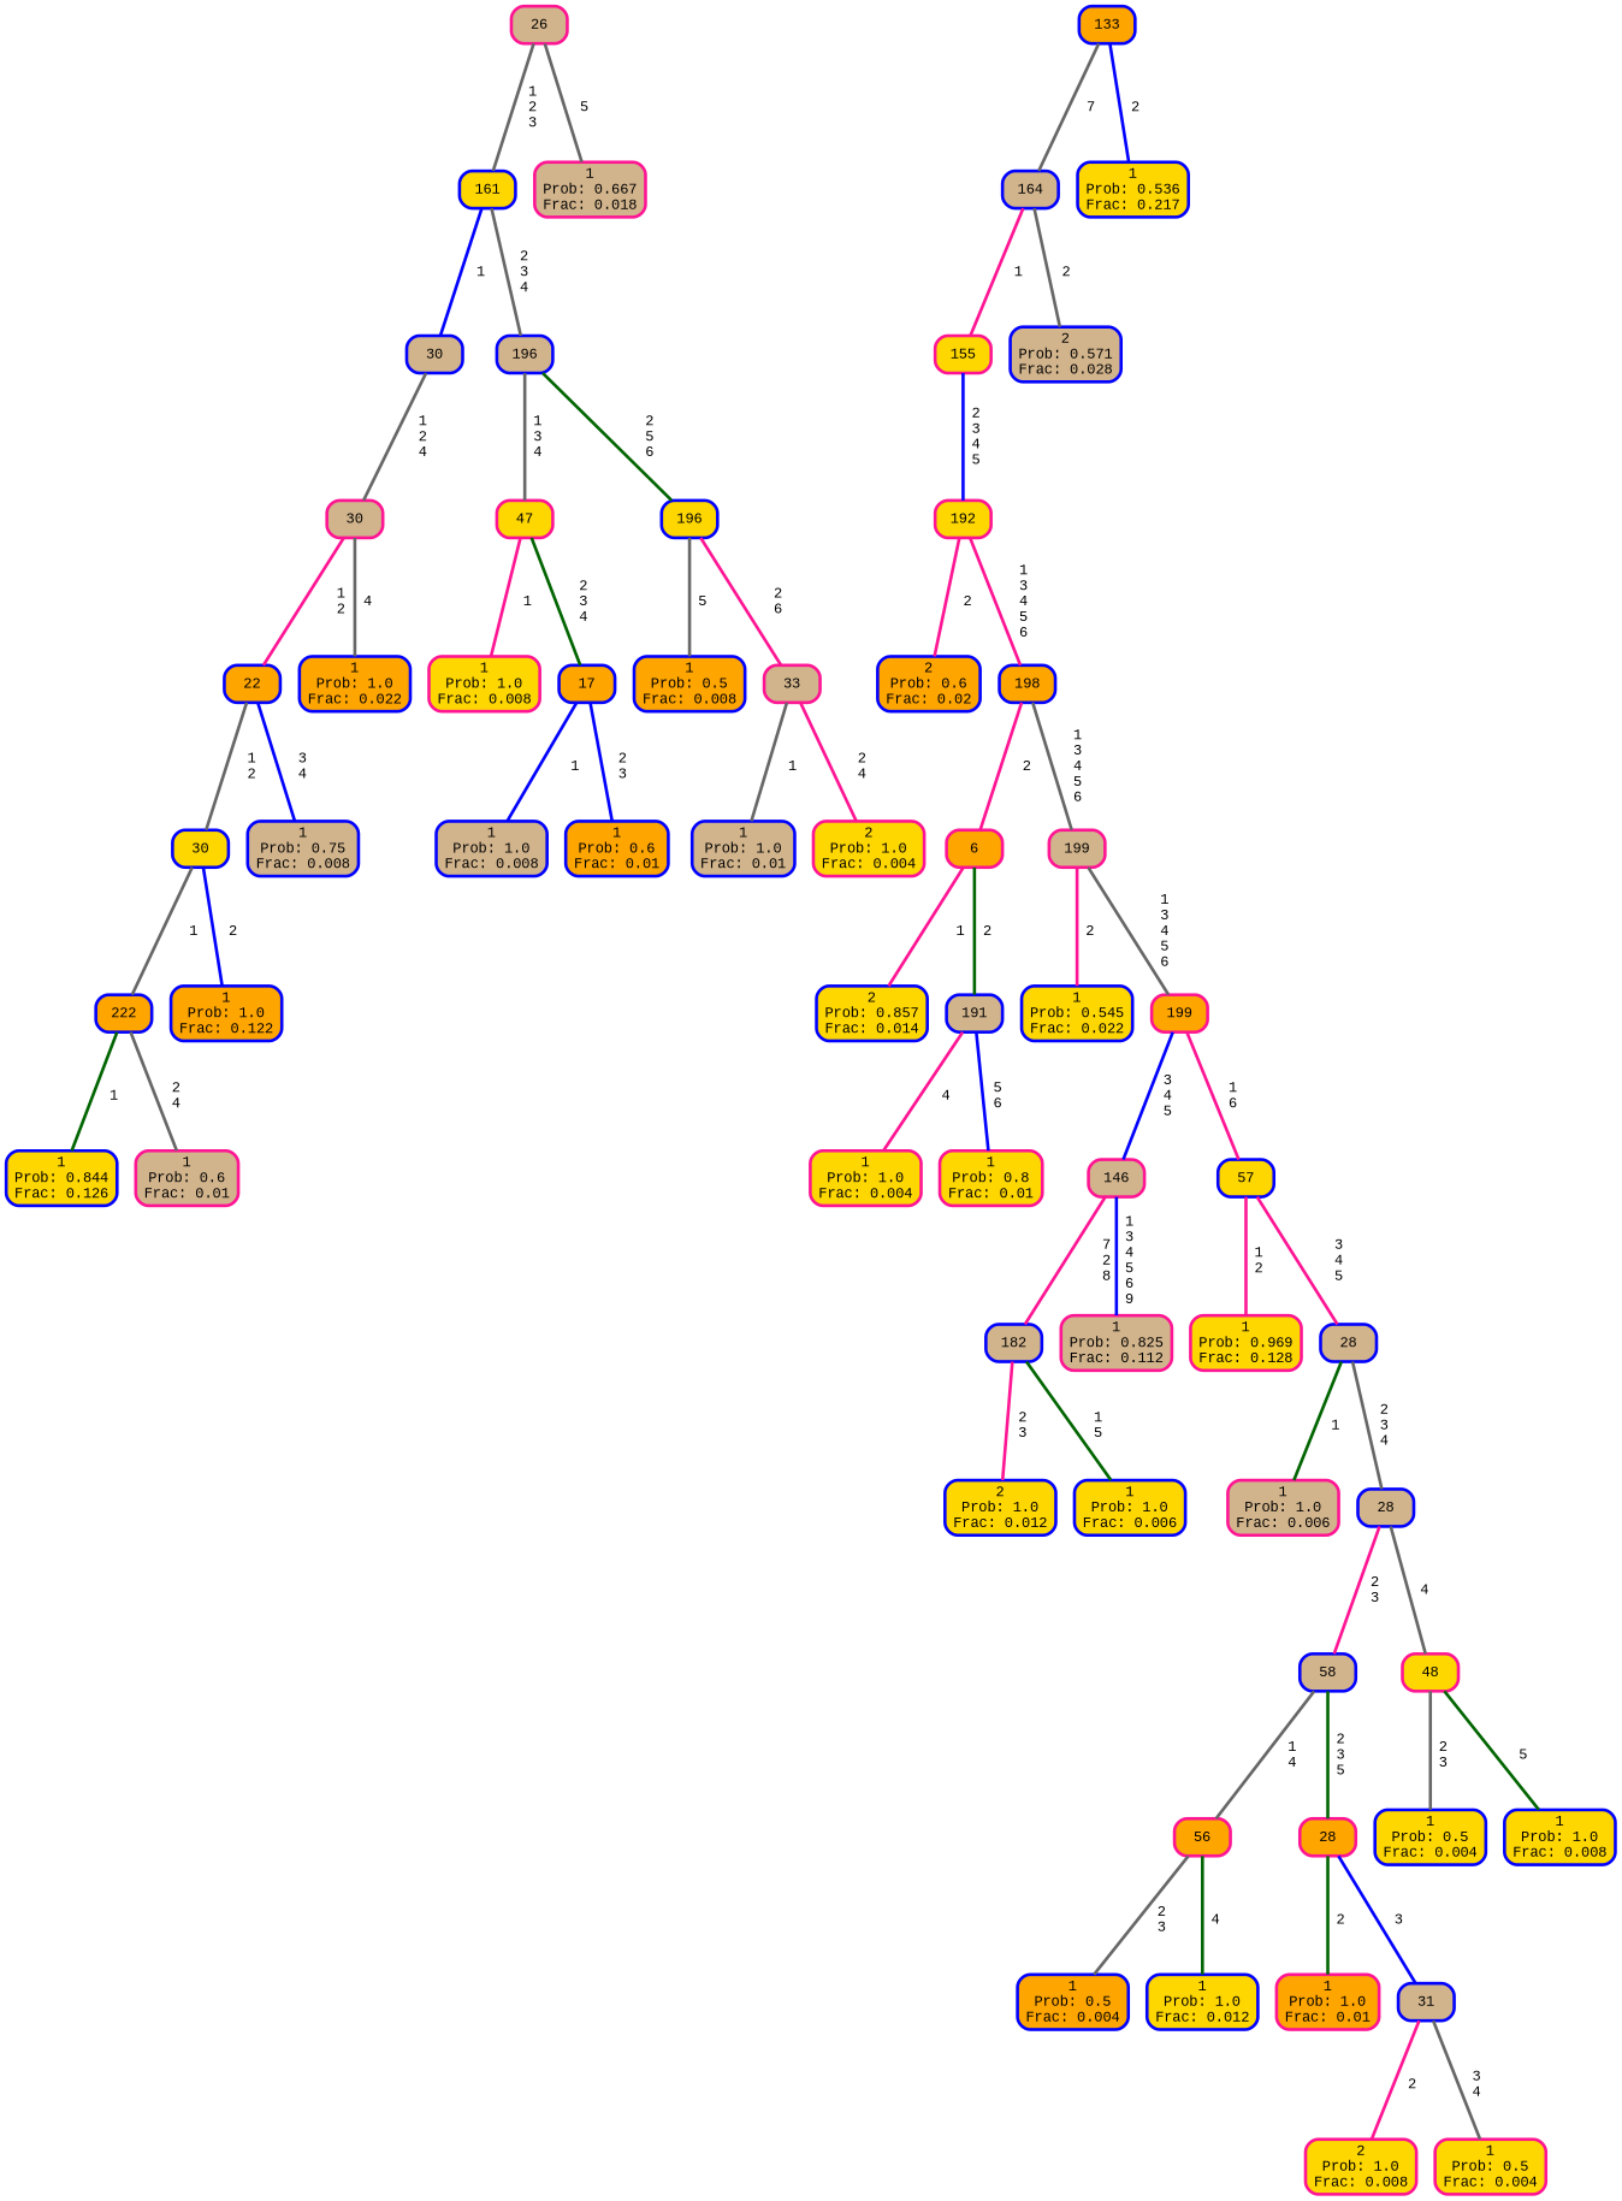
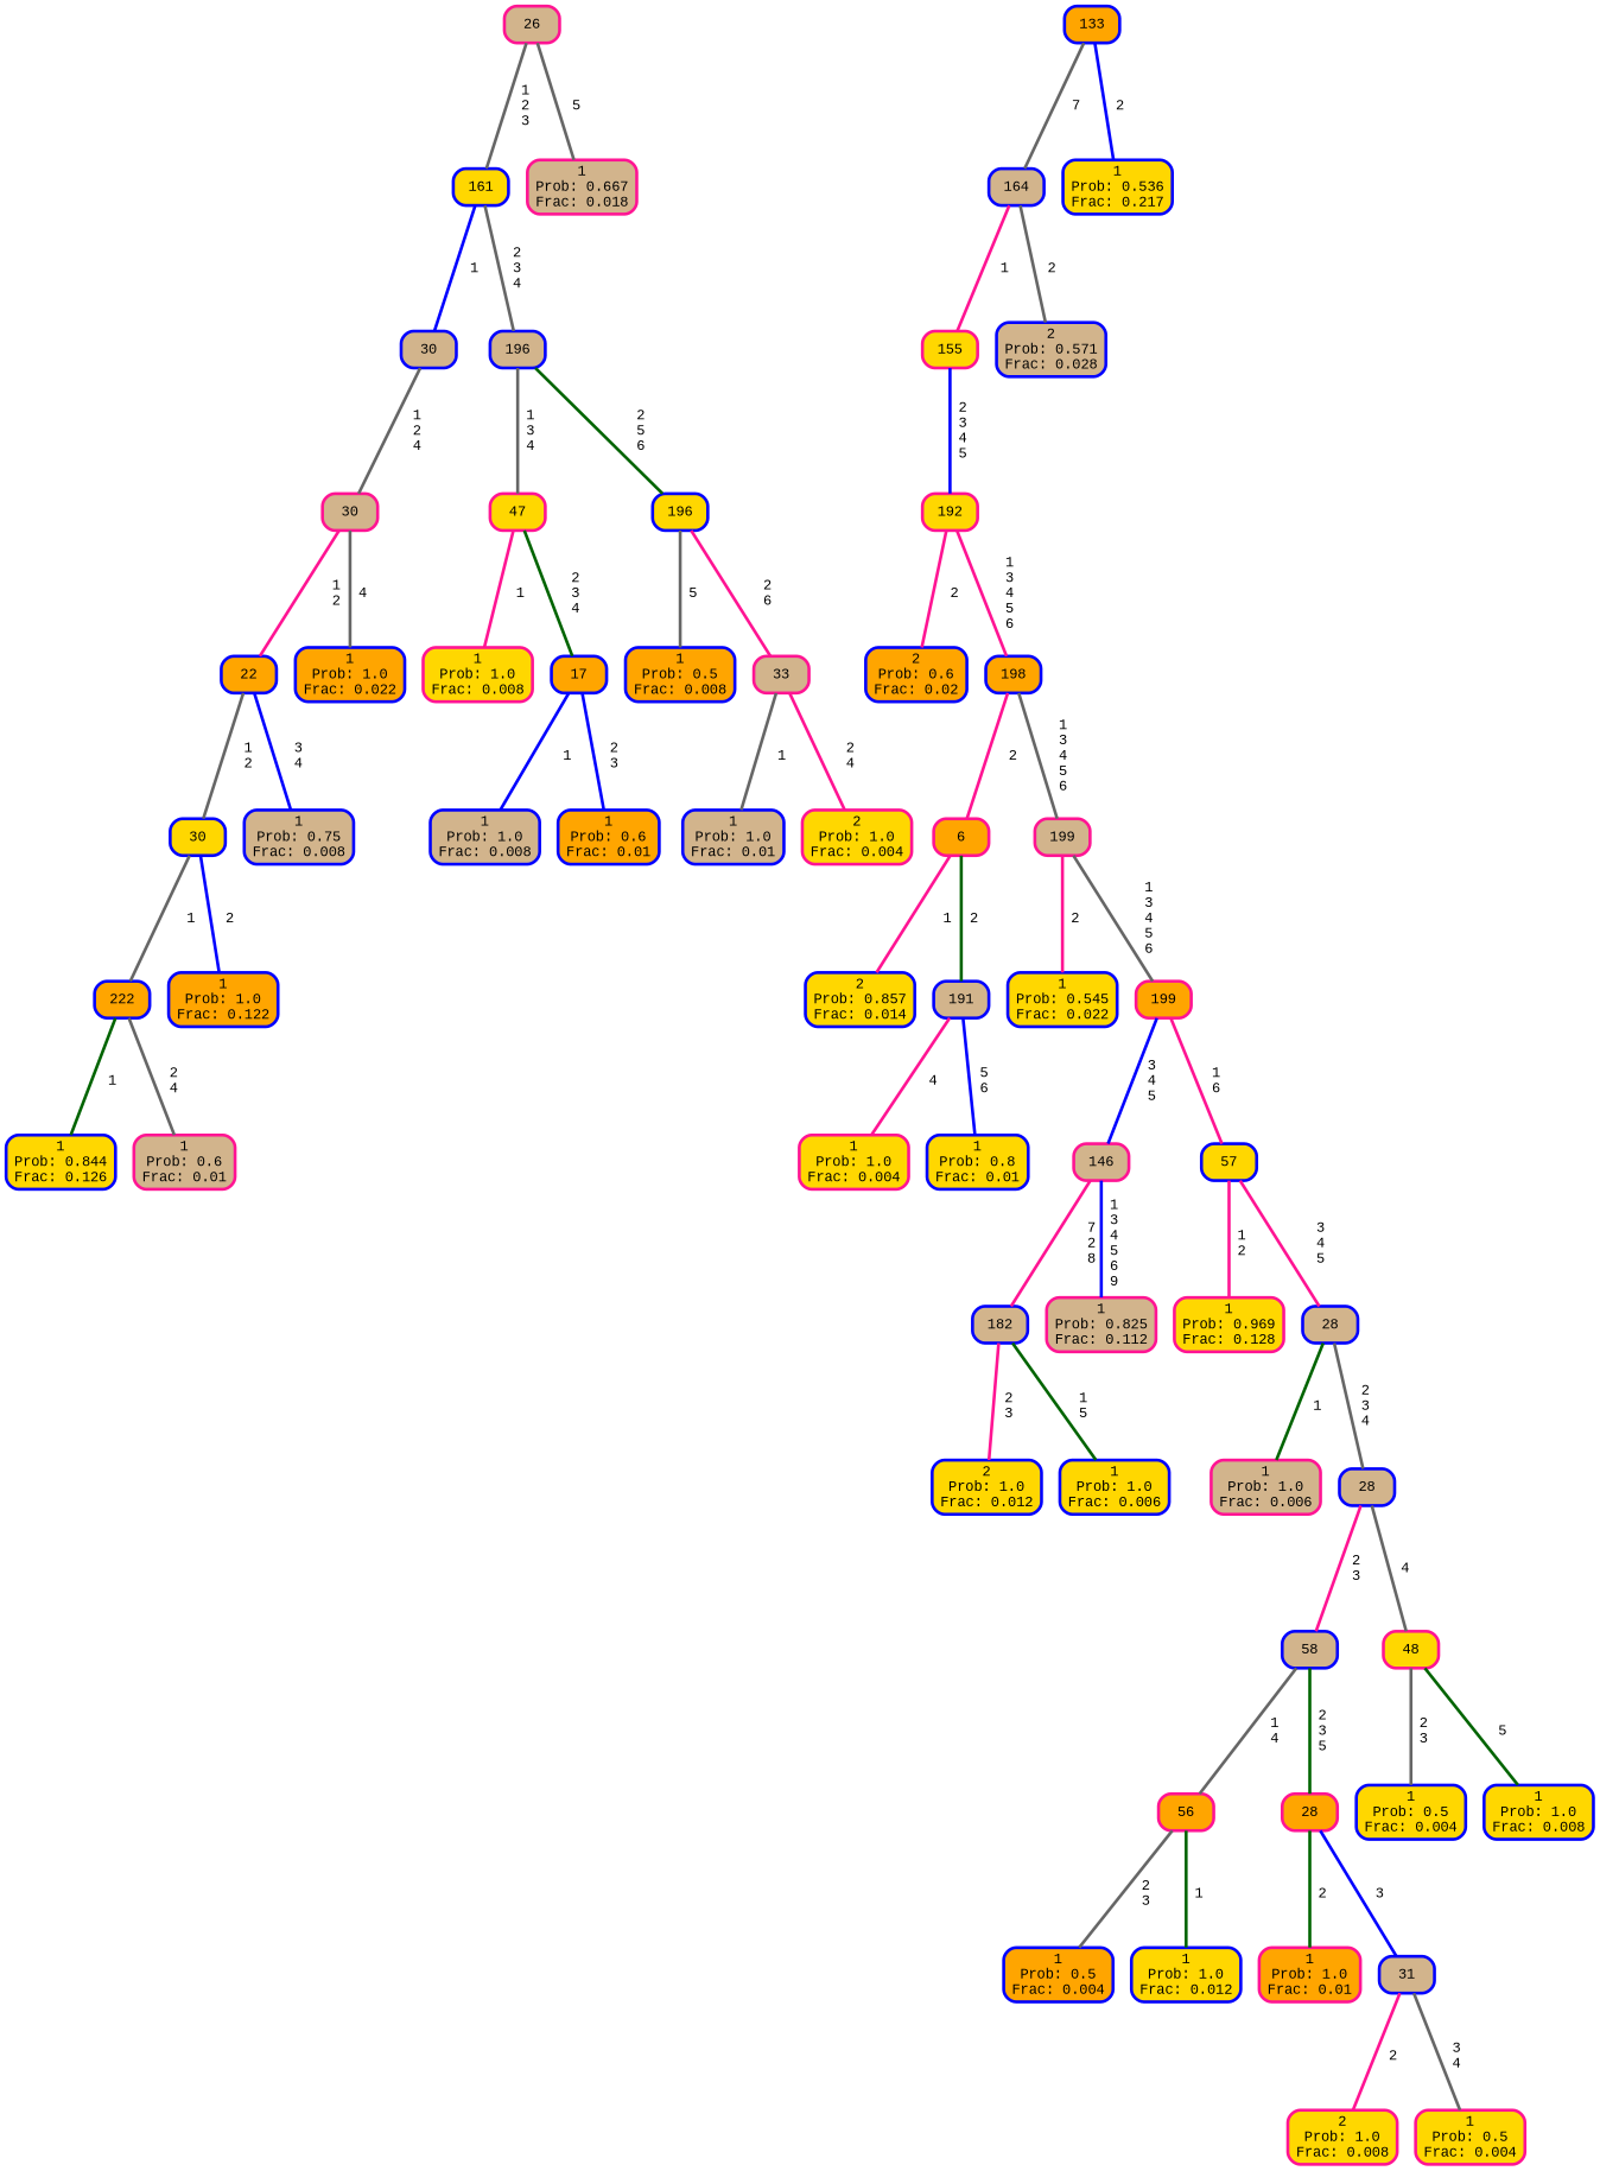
  graph {
    fontname="Liberation Mono"
    ranksep="0 equally"
    splines=straight
    node [color=blue fillcolor=gold fontcolor=black fontname="Liberation Mono" penwidth=3 shape=box style="filled, rounded"]
    edge [color=gray40 fontname="Liberation Mono" penwidth=3]
    n1 [fillcolor=tan label=30]
    n2 [color=deeppink fillcolor=tan label=30]
    n3 [fillcolor=orange label=22]
    n4 [fillcolor=orange label="1\nProb: 1.0\nFrac: 0.022"]
    n5 [label="1\nProb: 0.844\nFrac: 0.126"]
    n6 [fillcolor=orange label=222]
    n7 [color=deeppink fillcolor=tan label="1\nProb: 0.6\nFrac: 0.01"]
    n8 [label=30]
    n9 [fillcolor=orange label="1\nProb: 1.0\nFrac: 0.122"]
    n10 [fillcolor=tan label="1\nProb: 0.75\nFrac: 0.008"]
    n11 [label=161]
    n12 [fillcolor=tan label=196]
    n13 [color=deeppink label=47]
    n14 [label=196]
    n15 [color=deeppink label="1\nProb: 1.0\nFrac: 0.008"]
    n16 [fillcolor=orange label=17]
    n17 [fillcolor=tan label="1\nProb: 1.0\nFrac: 0.008"]
    n18 [fillcolor=orange label="1\nProb: 0.6\nFrac: 0.01"]
    n19 [fillcolor=orange label="1\nProb: 0.5\nFrac: 0.008"]
    n20 [color=deeppink fillcolor=tan label=33]
    n21 [fillcolor=tan label="1\nProb: 1.0\nFrac: 0.01"]
    n22 [color=deeppink label="2\nProb: 1.0\nFrac: 0.004"]
    n23 [color=deeppink fillcolor=tan label=26]
    n24 [color=deeppink fillcolor=tan label="1\nProb: 0.667\nFrac: 0.018"]
    n25 [color=deeppink label=155]
    n26 [color=deeppink label=192]
    n27 [fillcolor=orange label="2\nProb: 0.6\nFrac: 0.02"]
    n28 [fillcolor=orange label=198]
    n29 [color=deeppink fillcolor=orange label=6]
    n30 [color=deeppink fillcolor=tan label=199]
    n31 [label="2\nProb: 0.857\nFrac: 0.014"]
    n32 [fillcolor=tan label=191]
    n33 [color=deeppink label="1\nProb: 1.0\nFrac: 0.004"]
-   n34 [color=deeppink label="1\nProb: 0.8\nFrac: 0.01"]
+   n34 [label="1\nProb: 0.8\nFrac: 0.01"]
    n35 [label="1\nProb: 0.545\nFrac: 0.022"]
    n36 [color=deeppink fillcolor=orange label=199]
    n37 [color=deeppink fillcolor=tan label=146]
    n38 [label=57]
    n39 [label="2\nProb: 1.0\nFrac: 0.012"]
    n40 [fillcolor=tan label=182]
    n41 [label="1\nProb: 1.0\nFrac: 0.006"]
    n42 [color=deeppink fillcolor=tan label="1\nProb: 0.825\nFrac: 0.112"]
    n43 [color=deeppink label="1\nProb: 0.969\nFrac: 0.128"]
    n44 [fillcolor=tan label=28]
    n45 [color=deeppink fillcolor=tan label="1\nProb: 1.0\nFrac: 0.006"]
    n46 [fillcolor=tan label=28]
    n47 [fillcolor=tan label=58]
    n48 [color=deeppink label=48]
    n49 [fillcolor=orange label="1\nProb: 0.5\nFrac: 0.004"]
    n50 [color=deeppink fillcolor=orange label=56]
    n51 [label="1\nProb: 1.0\nFrac: 0.012"]
    n52 [color=deeppink fillcolor=orange label=28]
    n53 [color=deeppink fillcolor=orange label="1\nProb: 1.0\nFrac: 0.01"]
    n54 [fillcolor=tan label=31]
    n55 [color=deeppink label="2\nProb: 1.0\nFrac: 0.008"]
    n56 [color=deeppink label="1\nProb: 0.5\nFrac: 0.004"]
    n57 [label="1\nProb: 0.5\nFrac: 0.004"]
    n58 [label="1\nProb: 1.0\nFrac: 0.008"]
    n59 [fillcolor=tan label=164]
    n60 [fillcolor=tan label="2\nProb: 0.571\nFrac: 0.028"]
    n61 [fillcolor=orange label=133]
    n62 [label="1\nProb: 0.536\nFrac: 0.217"]
    subgraph sub_1 {
      rank=same
    }
    n1 -- n2 [label=" 1\n 2\n 4"]
    n2 -- n3 [color=deeppink label=" 1\n 2"]
    n2 -- n4 [label=" 4"]
    n3 -- n8 [label=" 1\n 2"]
    n3 -- n10 [color=blue label=" 3\n 4"]
    n6 -- n5 [color=darkgreen label=" 1"]
    n6 -- n7 [label=" 2\n 4"]
    n8 -- n6 [label=" 1"]
    n8 -- n9 [color=blue label=" 2"]
    n11 -- n1 [color=blue label=" 1"]
    n11 -- n12 [label=" 2\n 3\n 4"]
    n12 -- n13 [label=" 1\n 3\n 4"]
    n12 -- n14 [color=darkgreen label=" 2\n 5\n 6"]
    n13 -- n15 [color=deeppink label=" 1"]
    n13 -- n16 [color=darkgreen label=" 2\n 3\n 4"]
    n14 -- n19 [label=" 5"]
    n14 -- n20 [color=deeppink label=" 2\n 6"]
    n16 -- n17 [color=blue label=" 1"]
    n16 -- n18 [color=blue label=" 2\n 3"]
    n20 -- n21 [label=" 1"]
    n20 -- n22 [color=deeppink label=" 2\n 4"]
    n23 -- n11 [label=" 1\n 2\n 3"]
    n23 -- n24 [label=" 5"]
    n25 -- n26 [color=blue label=" 2\n 3\n 4\n 5"]
    n26 -- n27 [color=deeppink label=" 2"]
    n26 -- n28 [color=deeppink label=" 1\n 3\n 4\n 5\n 6"]
    n28 -- n29 [color=deeppink label=" 2"]
    n28 -- n30 [label=" 1\n 3\n 4\n 5\n 6"]
    n29 -- n31 [color=deeppink label=" 1"]
    n29 -- n32 [color=darkgreen label=" 2"]
    n30 -- n35 [color=deeppink label=" 2"]
    n30 -- n36 [label=" 1\n 3\n 4\n 5\n 6"]
    n32 -- n33 [color=deeppink label=" 4"]
    n32 -- n34 [color=blue label=" 5\n 6"]
    n36 -- n37 [color=blue label=" 3\n 4\n 5"]
    n36 -- n38 [color=deeppink label=" 1\n 6"]
    n37 -- n40 [color=deeppink label=" 7\n 2\n 8"]
    n37 -- n42 [color=blue label=" 1\n 3\n 4\n 5\n 6\n 9"]
    n38 -- n43 [color=deeppink label=" 1\n 2"]
    n38 -- n44 [color=deeppink label=" 3\n 4\n 5"]
    n40 -- n39 [color=deeppink label=" 2\n 3"]
    n40 -- n41 [color=darkgreen label=" 1\n 5"]
    n44 -- n45 [color=darkgreen label=" 1"]
    n44 -- n46 [label=" 2\n 3\n 4"]
    n46 -- n47 [color=deeppink label=" 2\n 3"]
    n46 -- n48 [label=" 4"]
    n47 -- n50 [label=" 1\n 4"]
    n47 -- n52 [color=darkgreen label=" 2\n 3\n 5"]
    n48 -- n57 [label=" 2\n 3"]
    n48 -- n58 [color=darkgreen label=" 5"]
    n50 -- n49 [label=" 2\n 3"]
-   n50 -- n51 [color=darkgreen label=" 4"]
+   n50 -- n51 [color=darkgreen label=" 1"]
    n52 -- n53 [color=darkgreen label=" 2"]
    n52 -- n54 [color=blue label=" 3"]
    n54 -- n55 [color=deeppink label=" 2"]
    n54 -- n56 [label=" 3\n 4"]
    n59 -- n25 [color=deeppink label=" 1"]
    n59 -- n60 [label=" 2"]
    n61 -- n59 [label=" 7"]
    n61 -- n62 [color=blue label=" 2"]
  }
